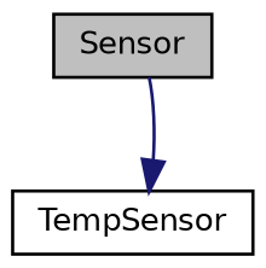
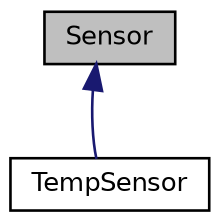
  digraph {
    node [color=black fontname=Helvetica fontsize=10 shape=record style=filled]
    n1 [fillcolor=grey75 fontcolor=black height=0.2 label=Sensor width=0.4]
    n2 [fillcolor=white height=0.2 label=TempSensor width=0.4]
-   n2 -> n1 [color=midnightblue dir=back fontname=Helvetica fontsize=10 labelfontname=Helvetica labelfontsize=10 style=solid]
+   n1 -> n2 [color=midnightblue dir=back fontname=Helvetica fontsize=10 labelfontname=Helvetica labelfontsize=10 style=solid]
  }
